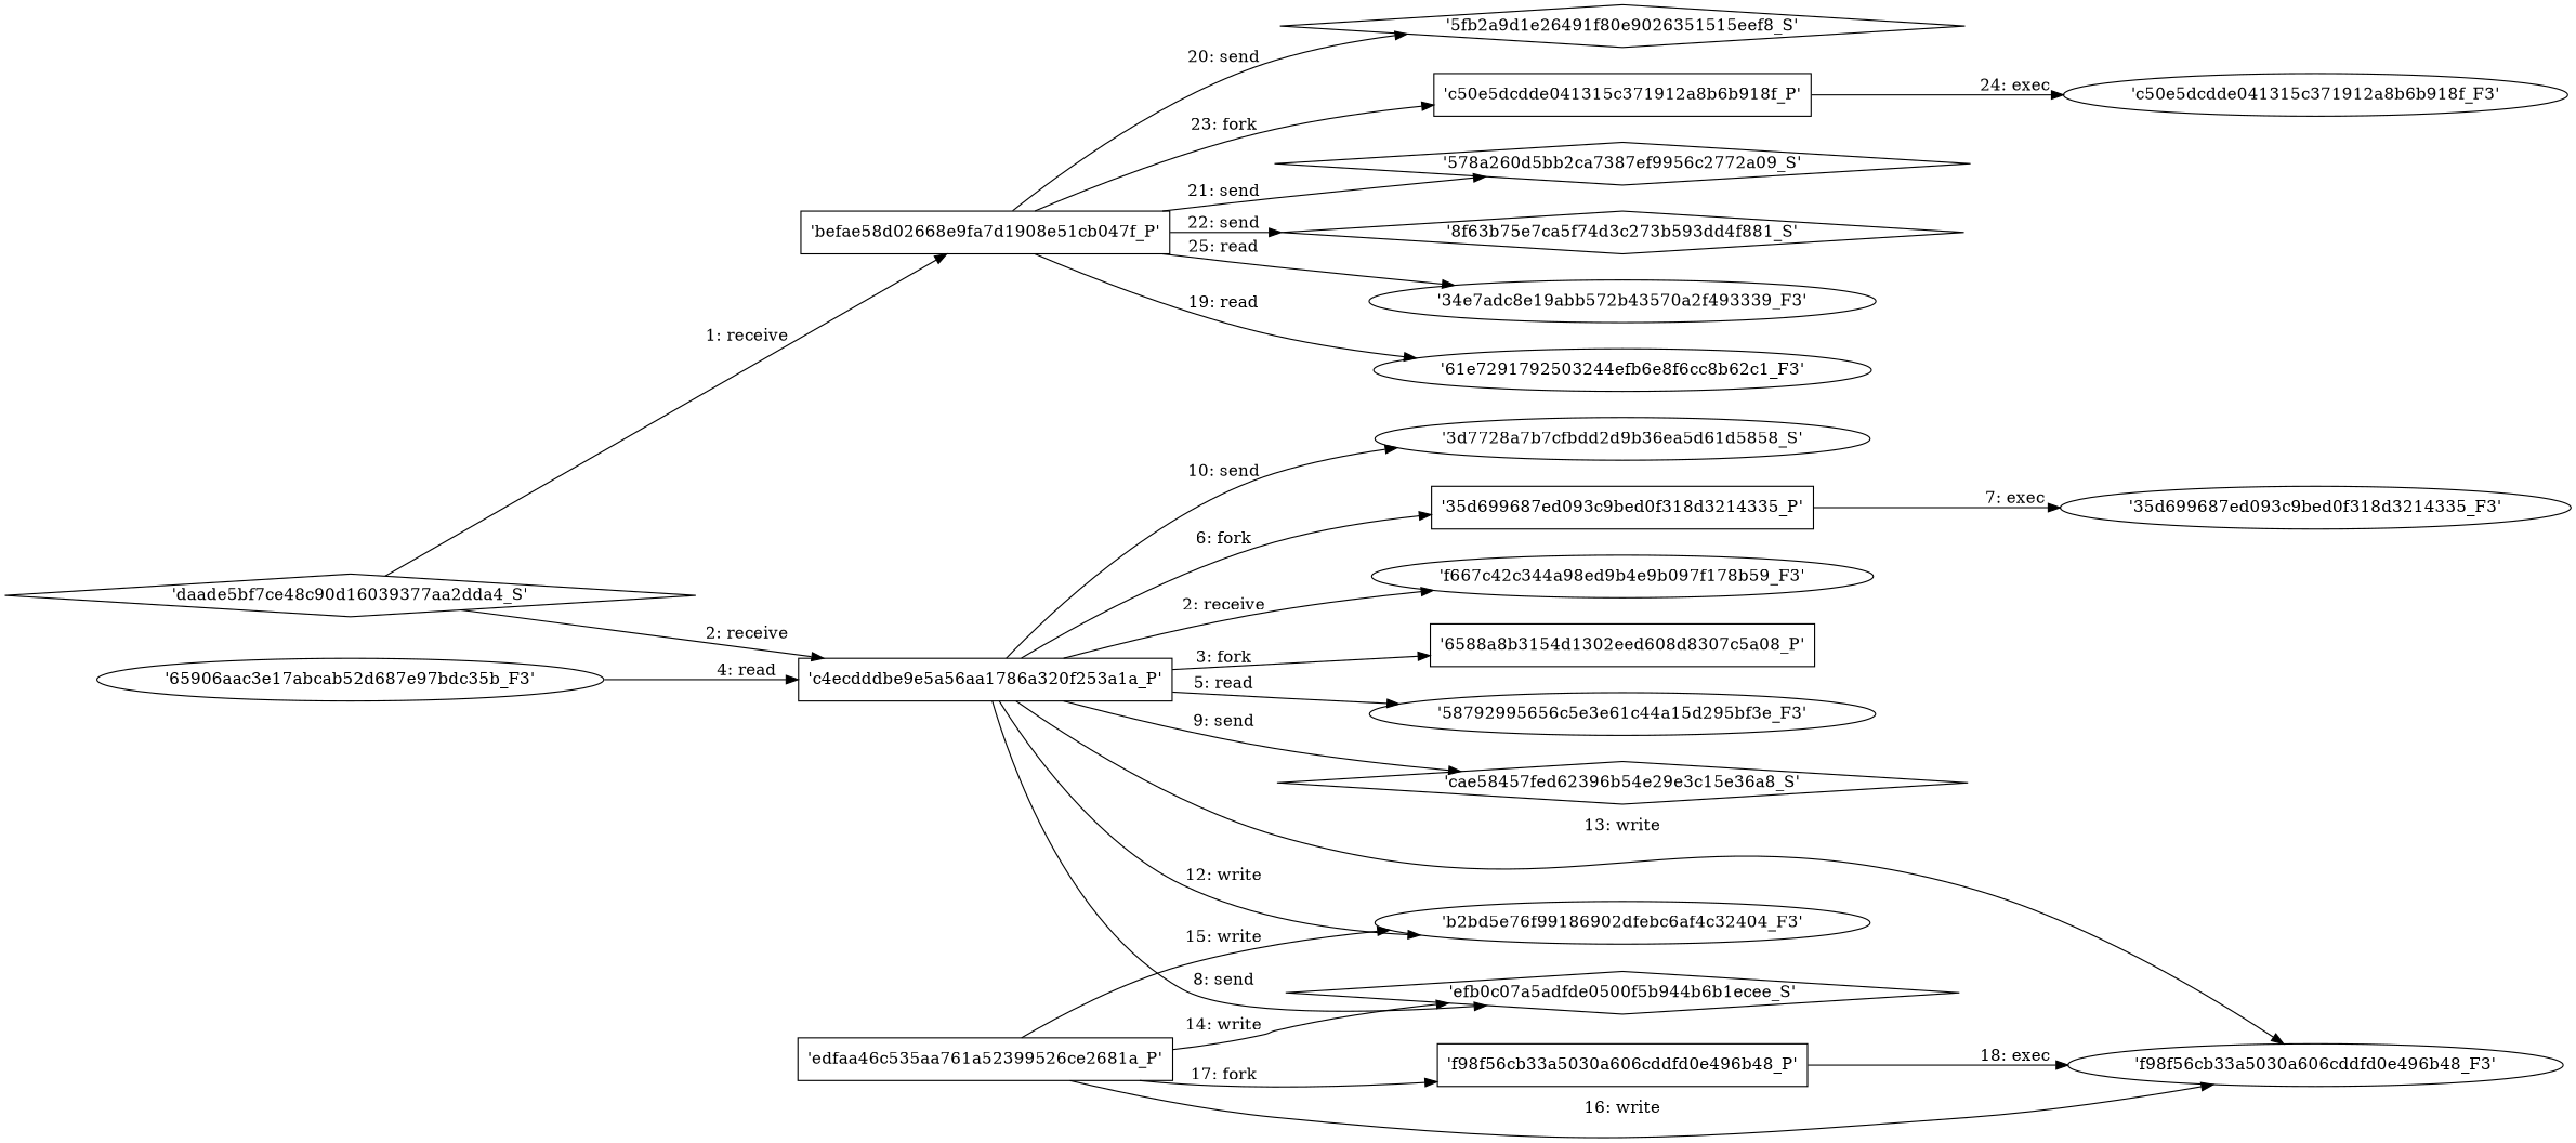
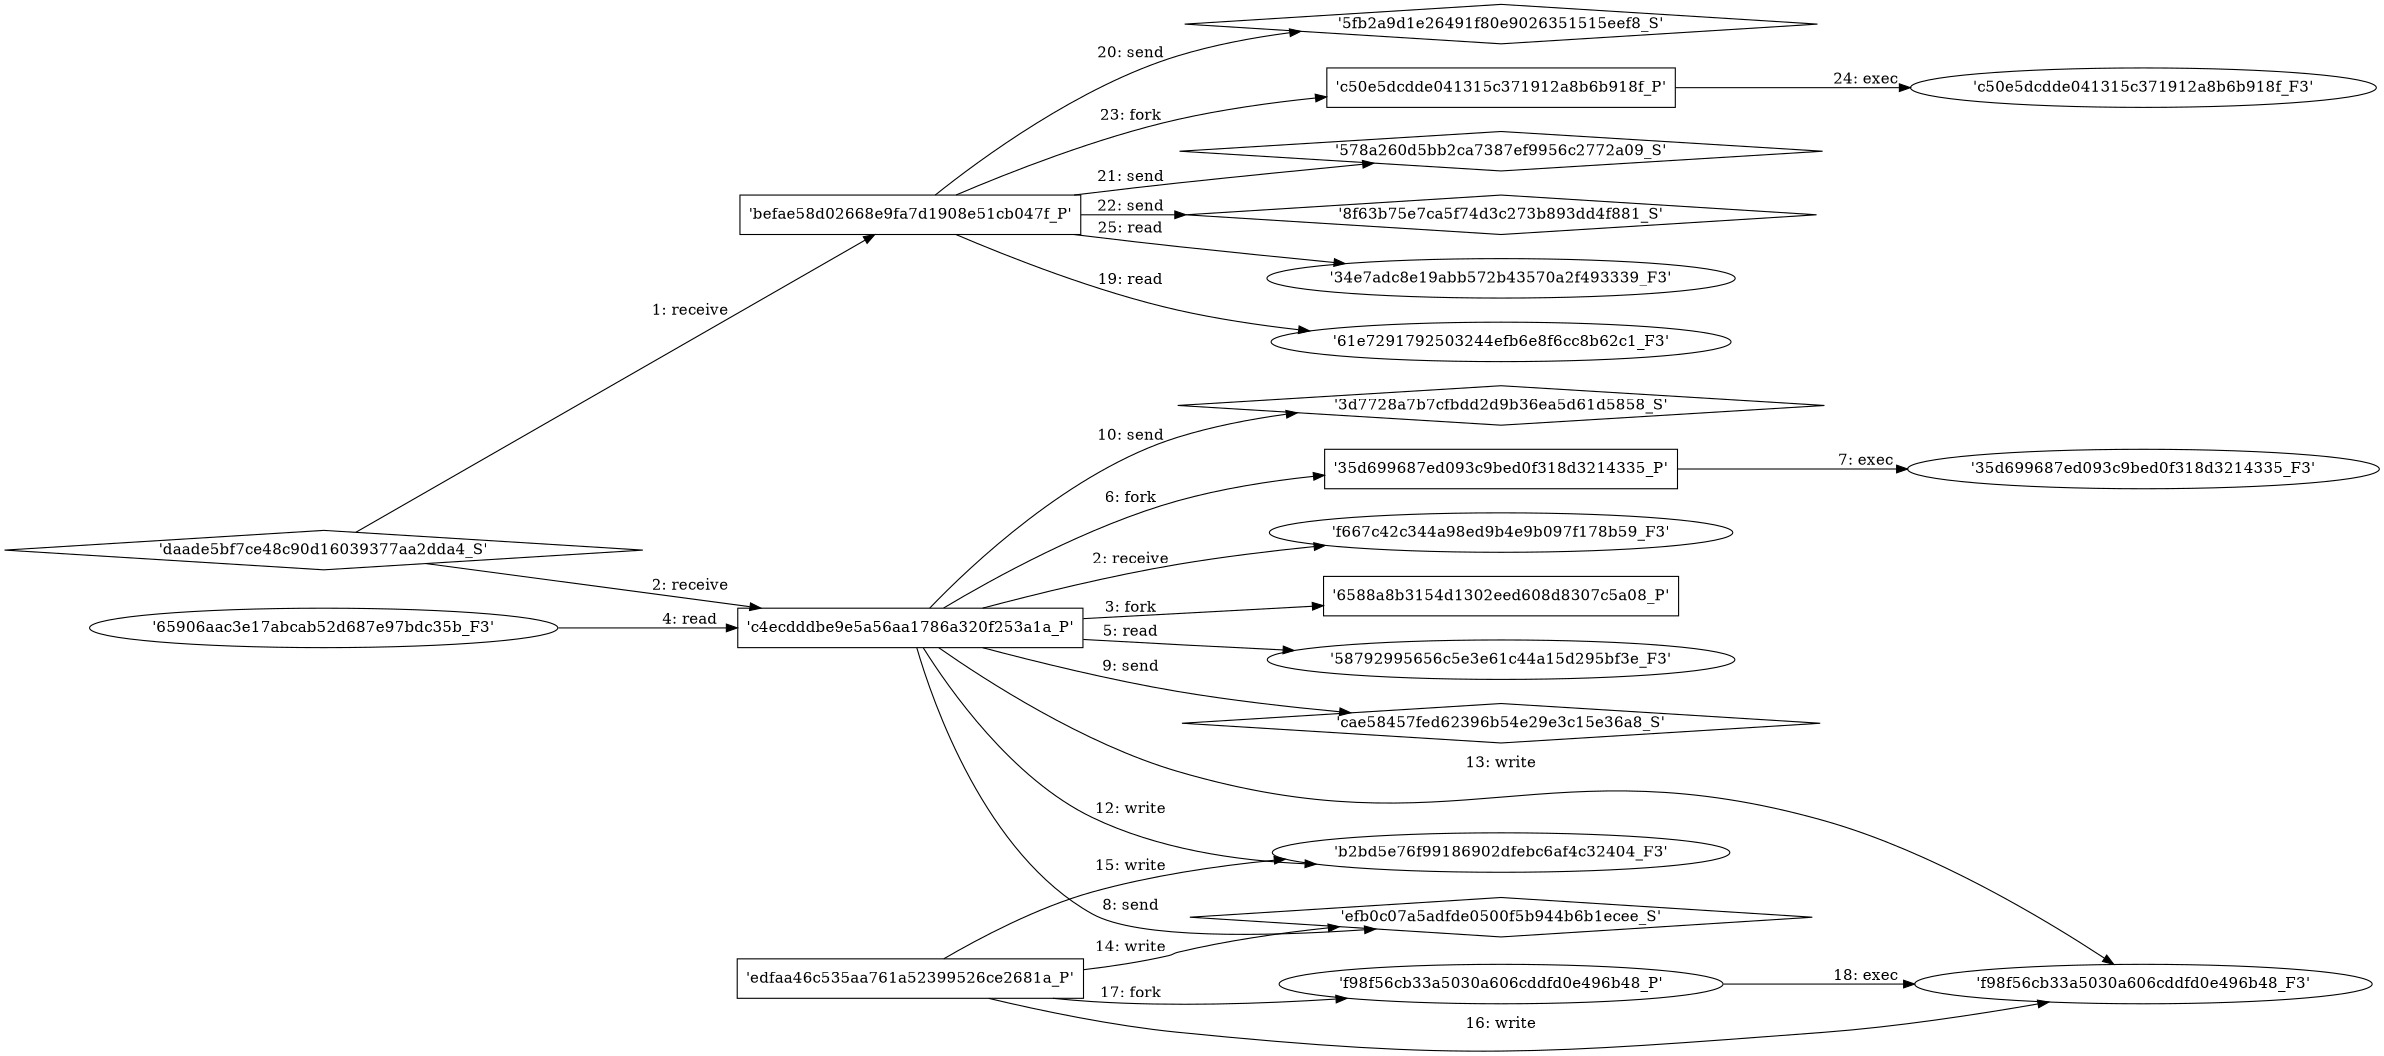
  digraph {
    engine=neato
    fixedsize=false
    fontsize=10
    nodesep=0.3
    rankdir=LR
    ranksep=0
    splines=true
    node [node_type=Process shape=ellipse]
    "'befae58d02668e9fa7d1908e51cb047f_P'" [shape=box]
    "'61e7291792503244efb6e8f6cc8b62c1_F3'" [node_type=file]
    "'5fb2a9d1e26491f80e9026351515eef8_S'" [node_type=Socket shape=diamond]
    "'578a260d5bb2ca7387ef9956c2772a09_S'" [node_type=Socket shape=diamond]
-   "'8f63b75e7ca5f74d3c273b593dd4f881_S'" [node_type=Socket shape=diamond]
+   "'8f63b75e7ca5f74d3c273b593dd4f881_S'" [node_type=Socket shape=diamond label="'8f63b75e7ca5f74d3c273b893dd4f881_S'"]
    "'c50e5dcdde041315c371912a8b6b918f_P'" [shape=box]
    "'34e7adc8e19abb572b43570a2f493339_F3'" [node_type=file]
    "'c50e5dcdde041315c371912a8b6b918f_F3'" [node_type=File]
    "'daade5bf7ce48c90d16039377aa2dda4_S'" [node_type=Socket shape=diamond]
    "'c4ecdddbe9e5a56aa1786a320f253a1a_P'" [shape=box]
    "'6588a8b3154d1302eed608d8307c5a08_P'" [shape=box]
    "'58792995656c5e3e61c44a15d295bf3e_F3'" [node_type=file]
    "'35d699687ed093c9bed0f318d3214335_P'" [shape=box]
    "'efb0c07a5adfde0500f5b944b6b1ecee_S'" [node_type=Socket shape=diamond]
    "'cae58457fed62396b54e29e3c15e36a8_S'" [node_type=Socket shape=diamond]
-   "'3d7728a7b7cfbdd2d9b36ea5d61d5858_S'" [node_type=Socket]
+   "'3d7728a7b7cfbdd2d9b36ea5d61d5858_S'" [node_type=Socket shape=diamond]
    "'f667c42c344a98ed9b4e9b097f178b59_F3'" [node_type=file]
    "'b2bd5e76f99186902dfebc6af4c32404_F3'" [node_type=file]
    "'f98f56cb33a5030a606cddfd0e496b48_F3'" [node_type=File]
    "'65906aac3e17abcab52d687e97bdc35b_F3'" [node_type=file]
    "'35d699687ed093c9bed0f318d3214335_F3'" [node_type=File]
    "'edfaa46c535aa761a52399526ce2681a_P'" [shape=box]
-   "'f98f56cb33a5030a606cddfd0e496b48_P'" [shape=box]
+   "'f98f56cb33a5030a606cddfd0e496b48_P'"
    "'befae58d02668e9fa7d1908e51cb047f_P'" -> "'61e7291792503244efb6e8f6cc8b62c1_F3'" [label="19: read"]
    "'befae58d02668e9fa7d1908e51cb047f_P'" -> "'5fb2a9d1e26491f80e9026351515eef8_S'" [label="20: send"]
    "'befae58d02668e9fa7d1908e51cb047f_P'" -> "'578a260d5bb2ca7387ef9956c2772a09_S'" [label="21: send"]
    "'befae58d02668e9fa7d1908e51cb047f_P'" -> "'8f63b75e7ca5f74d3c273b593dd4f881_S'" [label="22: send"]
    "'befae58d02668e9fa7d1908e51cb047f_P'" -> "'c50e5dcdde041315c371912a8b6b918f_P'" [label="23: fork"]
    "'befae58d02668e9fa7d1908e51cb047f_P'" -> "'34e7adc8e19abb572b43570a2f493339_F3'" [label="25: read"]
    "'c50e5dcdde041315c371912a8b6b918f_P'" -> "'c50e5dcdde041315c371912a8b6b918f_F3'" [label="24: exec"]
    "'daade5bf7ce48c90d16039377aa2dda4_S'" -> "'befae58d02668e9fa7d1908e51cb047f_P'" [label="1: receive"]
    "'daade5bf7ce48c90d16039377aa2dda4_S'" -> "'c4ecdddbe9e5a56aa1786a320f253a1a_P'" [label="2: receive"]
    "'c4ecdddbe9e5a56aa1786a320f253a1a_P'" -> "'6588a8b3154d1302eed608d8307c5a08_P'" [label="3: fork"]
    "'c4ecdddbe9e5a56aa1786a320f253a1a_P'" -> "'58792995656c5e3e61c44a15d295bf3e_F3'" [label="5: read"]
    "'c4ecdddbe9e5a56aa1786a320f253a1a_P'" -> "'35d699687ed093c9bed0f318d3214335_P'" [label="6: fork"]
    "'c4ecdddbe9e5a56aa1786a320f253a1a_P'" -> "'efb0c07a5adfde0500f5b944b6b1ecee_S'" [label="8: send"]
    "'c4ecdddbe9e5a56aa1786a320f253a1a_P'" -> "'cae58457fed62396b54e29e3c15e36a8_S'" [label="9: send"]
    "'c4ecdddbe9e5a56aa1786a320f253a1a_P'" -> "'3d7728a7b7cfbdd2d9b36ea5d61d5858_S'" [label="10: send"]
    "'c4ecdddbe9e5a56aa1786a320f253a1a_P'" -> "'f667c42c344a98ed9b4e9b097f178b59_F3'" [label="2: receive"]
    "'c4ecdddbe9e5a56aa1786a320f253a1a_P'" -> "'b2bd5e76f99186902dfebc6af4c32404_F3'" [label="12: write"]
    "'c4ecdddbe9e5a56aa1786a320f253a1a_P'" -> "'f98f56cb33a5030a606cddfd0e496b48_F3'" [label="13: write"]
    "'35d699687ed093c9bed0f318d3214335_P'" -> "'35d699687ed093c9bed0f318d3214335_F3'" [label="7: exec"]
    "'65906aac3e17abcab52d687e97bdc35b_F3'" -> "'c4ecdddbe9e5a56aa1786a320f253a1a_P'" [label="4: read"]
    "'edfaa46c535aa761a52399526ce2681a_P'" -> "'efb0c07a5adfde0500f5b944b6b1ecee_S'" [label="14: write"]
    "'edfaa46c535aa761a52399526ce2681a_P'" -> "'b2bd5e76f99186902dfebc6af4c32404_F3'" [label="15: write"]
    "'edfaa46c535aa761a52399526ce2681a_P'" -> "'f98f56cb33a5030a606cddfd0e496b48_F3'" [label="16: write"]
    "'edfaa46c535aa761a52399526ce2681a_P'" -> "'f98f56cb33a5030a606cddfd0e496b48_P'" [label="17: fork"]
    "'f98f56cb33a5030a606cddfd0e496b48_P'" -> "'f98f56cb33a5030a606cddfd0e496b48_F3'" [label="18: exec"]
  }
